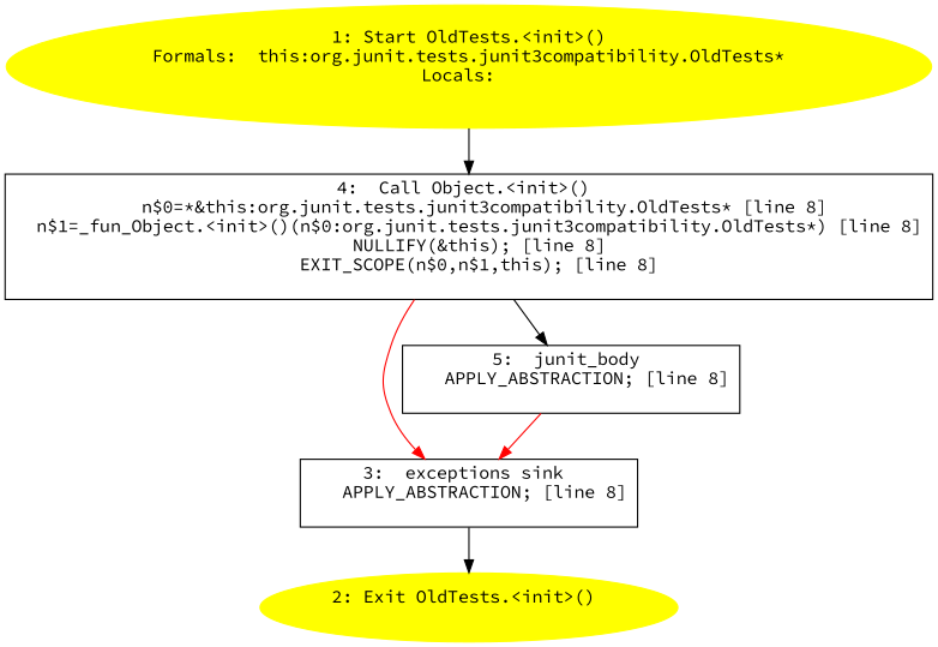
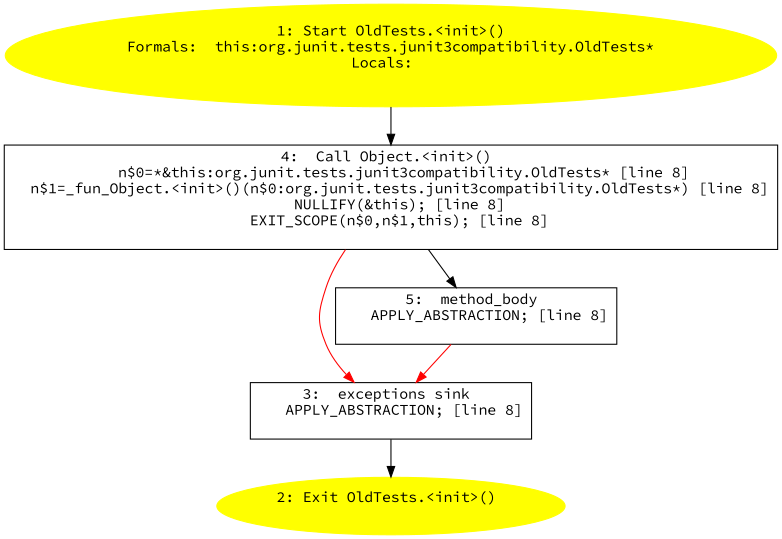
  digraph {
    fontname="Source Code Pro"
    node [fontname="Source Code Pro" shape=box]
    edge [fontname="Source Code Pro"]
    n1 [color=yellow label="1: Start OldTests.<init>()\nFormals:  this:org.junit.tests.junit3compatibility.OldTests*\nLocals:  \n  " style=filled shape=""]
    n2 [label="4:  Call Object.<init>() \n   n$0=*&this:org.junit.tests.junit3compatibility.OldTests* [line 8]\n  n$1=_fun_Object.<init>()(n$0:org.junit.tests.junit3compatibility.OldTests*) [line 8]\n  NULLIFY(&this); [line 8]\n  EXIT_SCOPE(n$0,n$1,this); [line 8]\n "]
    n3 [label="3:  exceptions sink \n   APPLY_ABSTRACTION; [line 8]\n "]
-   n4 [label="5:  junit_body \n   APPLY_ABSTRACTION; [line 8]\n "]
+   n4 [label="5:  method_body \n   APPLY_ABSTRACTION; [line 8]\n "]
    n5 [color=yellow label="2: Exit OldTests.<init>() \n  " style=filled shape=""]
    n1 -> n2
    n2 -> n3 [color=red]
    n2 -> n4
    n3 -> n5
    n4 -> n3 [color=red]
  }
